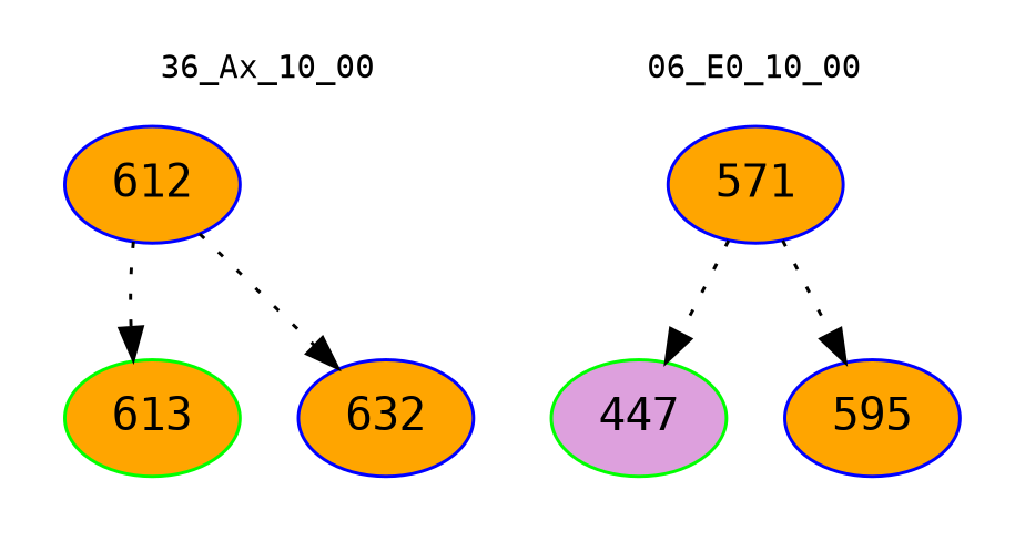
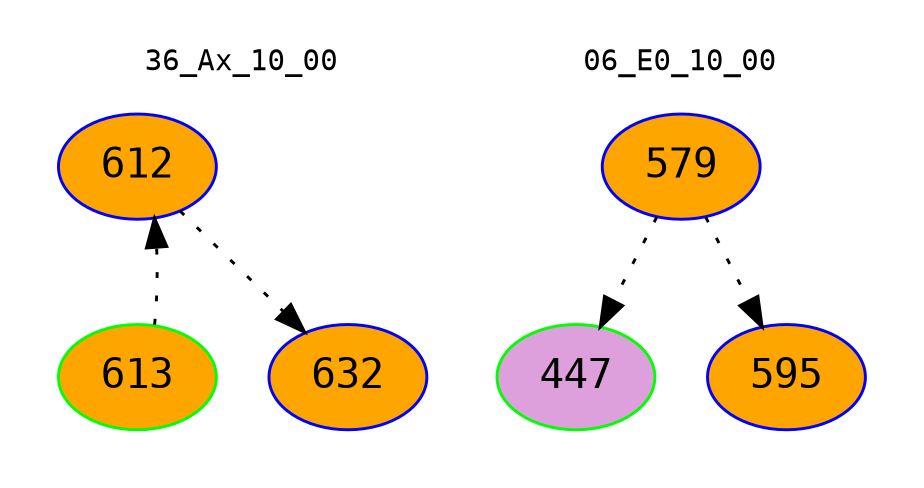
  digraph {
    fontname="DejaVu Sans Mono"
    node [color=blue fillcolor=orange fontname="DejaVu Sans Mono" style=filled]
    edge [color=black fontname="DejaVu Sans Mono" style=dotted]
    n1 [label=612]
    n2 [color=green label=613]
    n3 [label=632]
-   n4 [label=571]
+   n4 [label=579]
    n5 [color=green fillcolor=plum label=447]
    n6 [label=595]
    subgraph cluster_1 {
      color=white
      fontsize=10
      label="36_Ax_10_00"
      n1
      n2
      n3
    }
    subgraph cluster_2 {
      color=white
      fontsize=10
      label="06_E0_10_00"
      n4
      n5
      n6
    }
-   n1 -> n2
+   n2 -> n1
    n1 -> n3
    n4 -> n5
    n4 -> n6
  }
